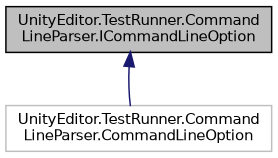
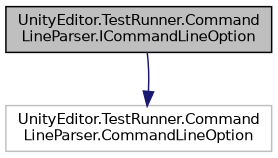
  digraph {
    node [fontname=Helvetica fontsize=10 shape=record style=filled]
    n1 [color=black fillcolor=grey75 fontcolor=black height=0.2 label="UnityEditor.TestRunner.Command\lLineParser.ICommandLineOption" width=0.4]
    n2 [color=grey75 fillcolor=white height=0.2 label="UnityEditor.TestRunner.Command\lLineParser.CommandLineOption" width=0.4]
-   n1 -> n2 [color=midnightblue dir=back fontname=Helvetica fontsize=10 labelfontname=Helvetica labelfontsize=10 style=solid]
+   n2 -> n1 [color=midnightblue dir=back fontname=Helvetica fontsize=10 labelfontname=Helvetica labelfontsize=10 style=solid]
  }
